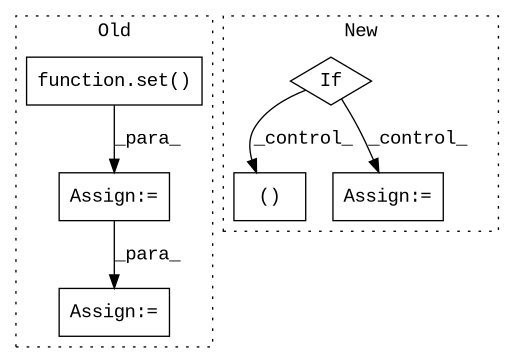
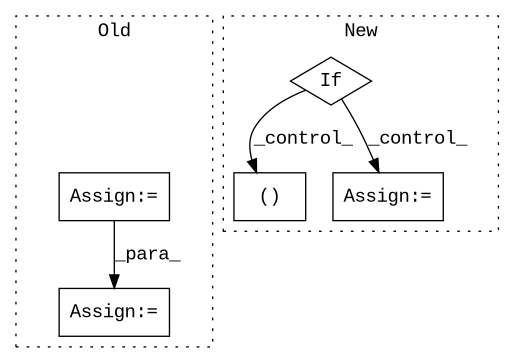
  digraph {
    fontname="Liberation Mono"
    node [a=68 l=3 shape=box fontname="Liberation Mono"]
    edge [fontname="Liberation Mono"]
-   n1 [a=75 l="4,1" label="function.set()" s="6134,6147"]
    n2 [label="Assign:=" s=6131]
    n3 [label="Assign:=" s=8227]
    n4 [a=54 l=9 label="()" s=10371]
    n5 [a=96 label=If s=10300 shape=diamond]
    n6 [label="Assign:=" s=10474]
    subgraph cluster_1 {
      label=Old
      style=dotted
-     n1
      n2
      n3
    }
    subgraph cluster_2 {
      label=New
      style=dotted
      n4
      n5
      n6
    }
-   n1 -> n2 [label=_para_]
    n2 -> n3 [label=_para_]
    n5 -> n4 [label=_control_]
    n5 -> n6 [label=_control_]
  }
